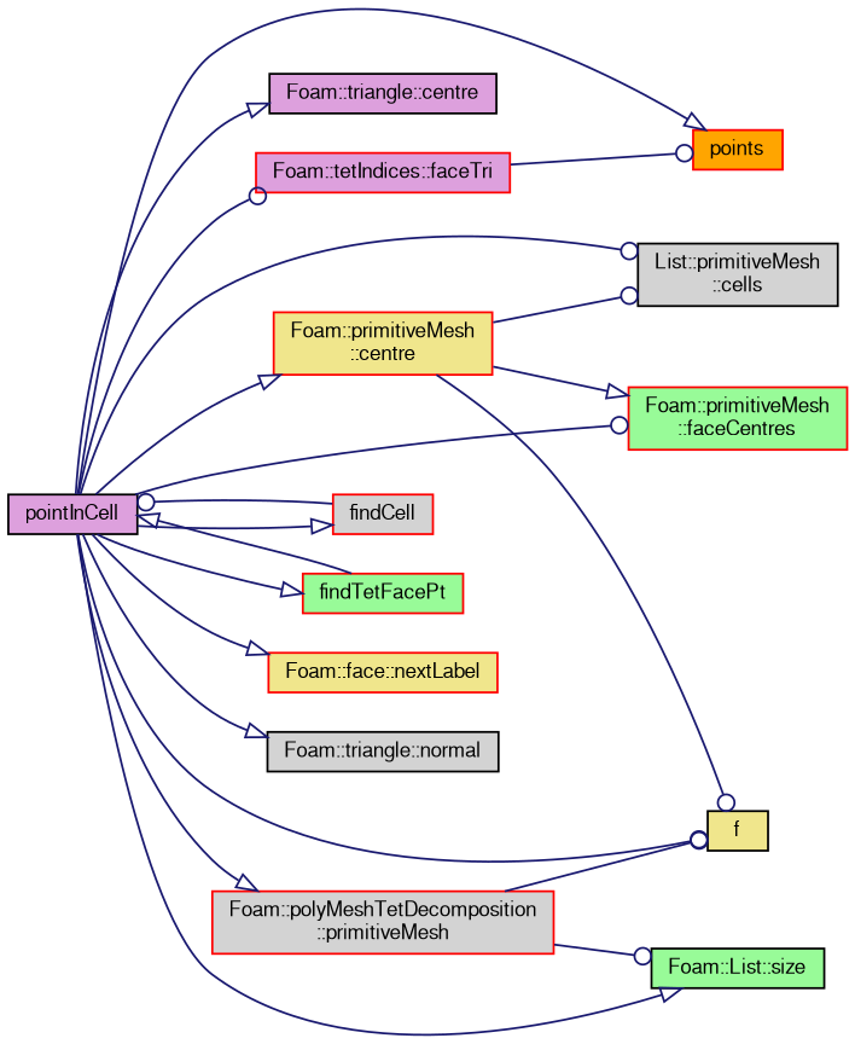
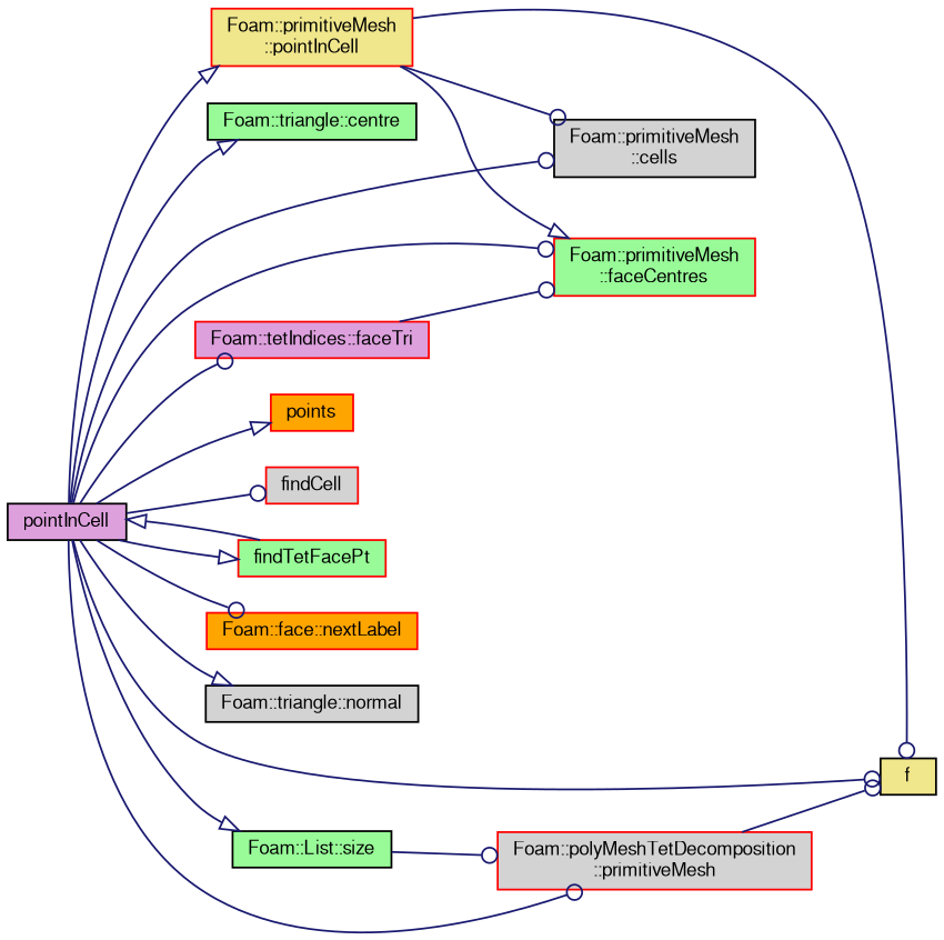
  digraph {
    rankdir=LR
    node [color=red fillcolor=lightgrey fontname=FreeSans fontsize=10 shape=record style=filled]
    edge [arrowhead=odot color=midnightblue fontname=FreeSans fontsize=10 labelfontname=FreeSans labelfontsize=10 style=solid]
    n1 [color=black fillcolor=plum fontcolor=black height=0.2 label=pointInCell width=0.4]
-   n2 [color=black height=0.2 label="List::primitiveMesh\l::cells" width=0.4]
-   n3 [color=black fillcolor=plum height=0.2 label="Foam::triangle::centre" width=0.4]
+   n2 [color=black height=0.2 label="Foam::primitiveMesh\l::cells" width=0.4]
+   n3 [color=black fillcolor=palegreen height=0.2 label="Foam::triangle::centre" width=0.4]
    n4 [color=black fillcolor=khaki height=0.2 label=f width=0.4]
    n5 [fillcolor=palegreen height=0.2 label="Foam::primitiveMesh\l::faceCentres" width=0.4]
    n6 [fillcolor=plum height=0.2 label="Foam::tetIndices::faceTri" width=0.4]
    n7 [fillcolor=orange height=0.2 label=points width=0.4]
    n8 [height=0.2 label=findCell width=0.4]
    n9 [fillcolor=palegreen height=0.2 label=findTetFacePt width=0.4]
-   n10 [fillcolor=khaki height=0.2 label="Foam::face::nextLabel" width=0.4]
+   n10 [fillcolor=orange height=0.2 label="Foam::face::nextLabel" width=0.4]
    n11 [color=black height=0.2 label="Foam::triangle::normal" width=0.4]
-   n12 [fillcolor=khaki height=0.2 label="Foam::primitiveMesh\l::centre" width=0.4]
+   n12 [fillcolor=khaki height=0.2 label="Foam::primitiveMesh\l::pointInCell" width=0.4]
    n13 [color=black fillcolor=palegreen height=0.2 label="Foam::List::size" width=0.4]
    n14 [height=0.2 label="Foam::polyMeshTetDecomposition\l::primitiveMesh" width=0.4]
    n1 -> n2
    n1 -> n3 [arrowhead=onormal]
    n1 -> n4
    n1 -> n5
    n1 -> n6
    n1 -> n7 [arrowhead=onormal]
-   n1 -> n8 [arrowhead=onormal]
+   n1 -> n8
    n1 -> n9 [arrowhead=onormal]
-   n1 -> n10 [arrowhead=onormal]
+   n1 -> n10
    n1 -> n11 [arrowhead=onormal]
    n1 -> n12 [arrowhead=onormal]
    n1 -> n13 [arrowhead=onormal]
-   n1 -> n14 [arrowhead=onormal]
-   n6 -> n7
-   n8 -> n1
+   n1 -> n14
+   n6 -> n5
    n9 -> n1 [arrowhead=onormal]
    n12 -> n2
    n12 -> n4
    n12 -> n5 [arrowhead=onormal]
    n14 -> n4
-   n14 -> n13
+   n13 -> n14
  }
